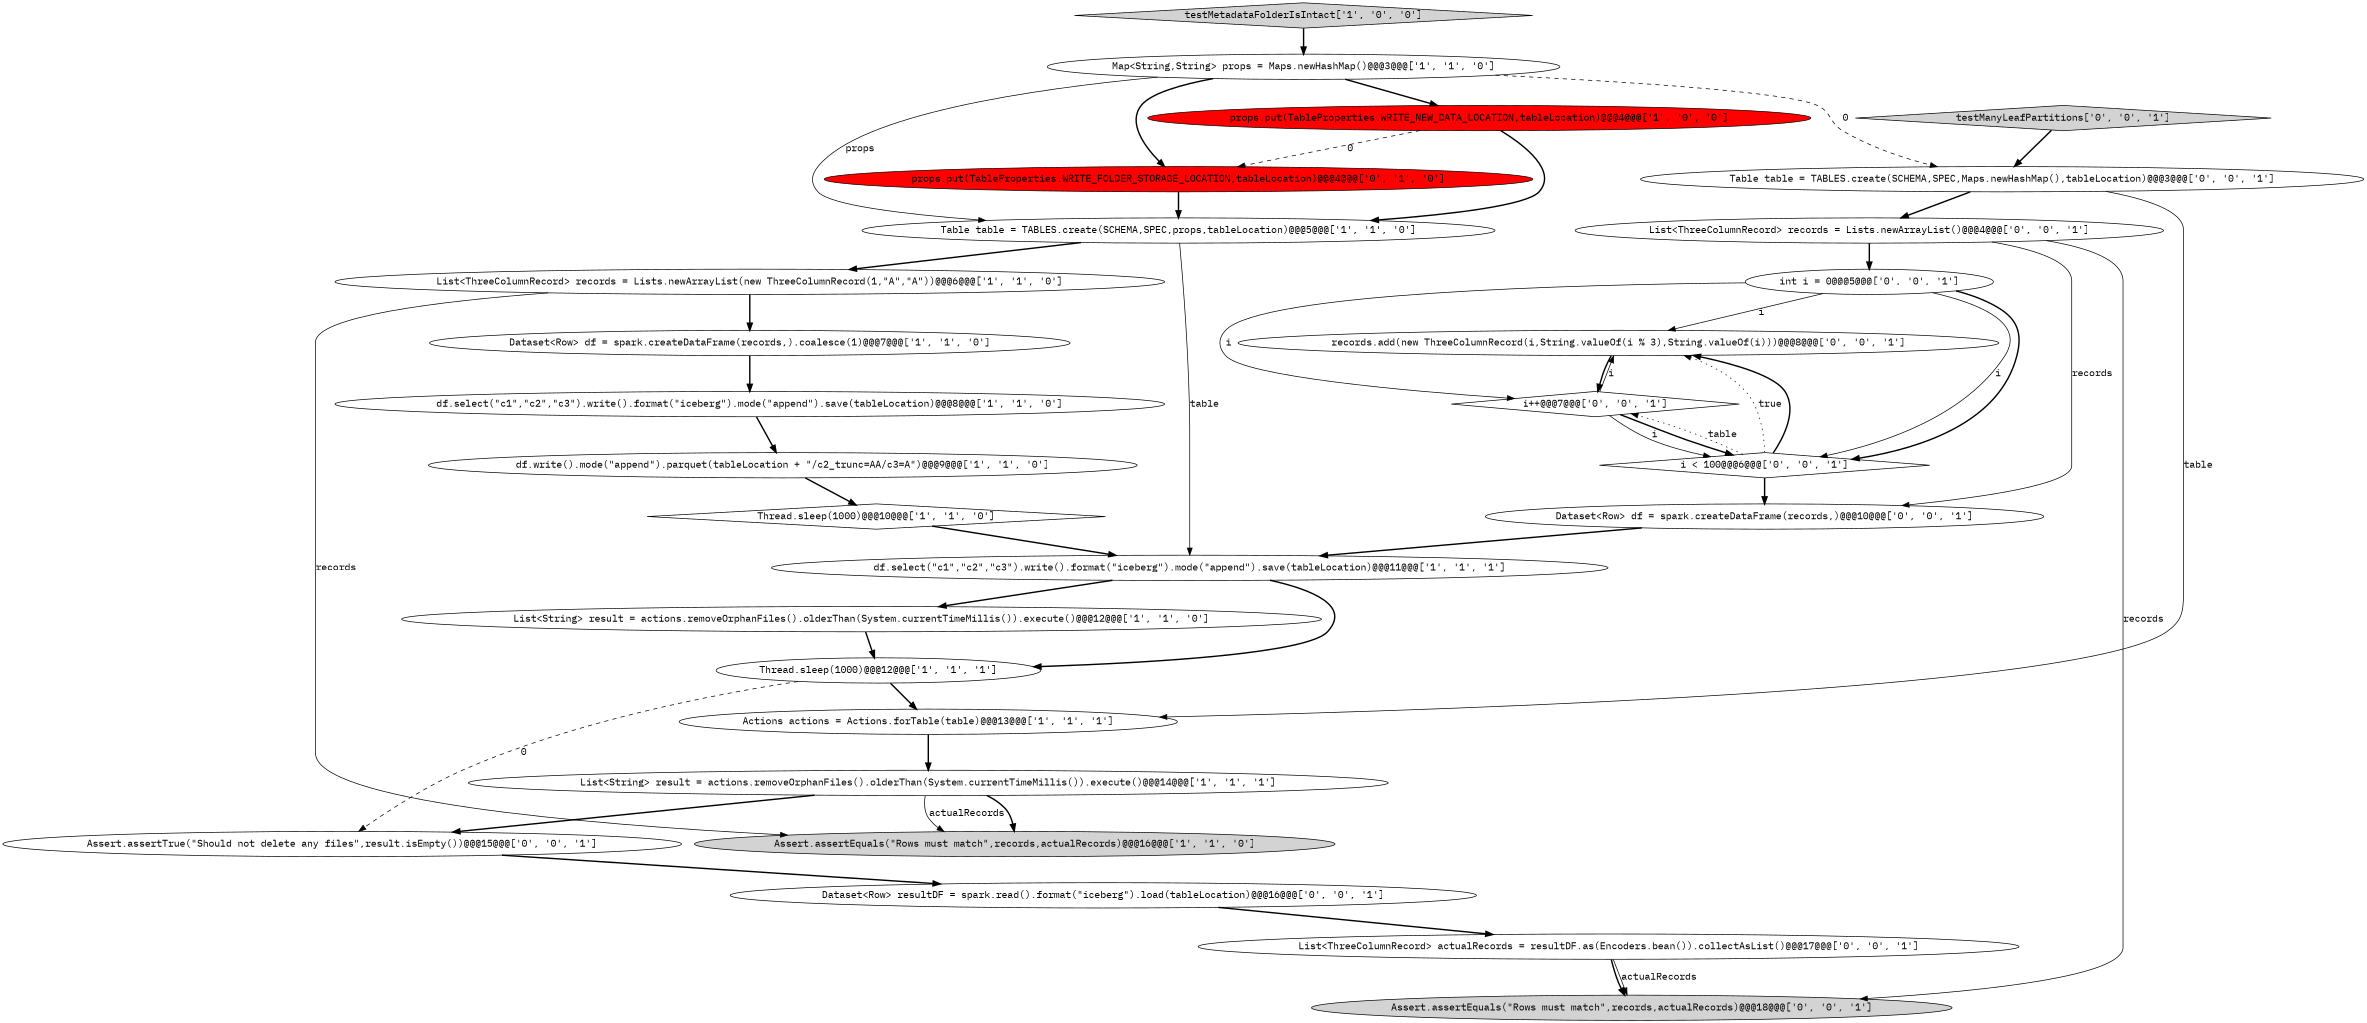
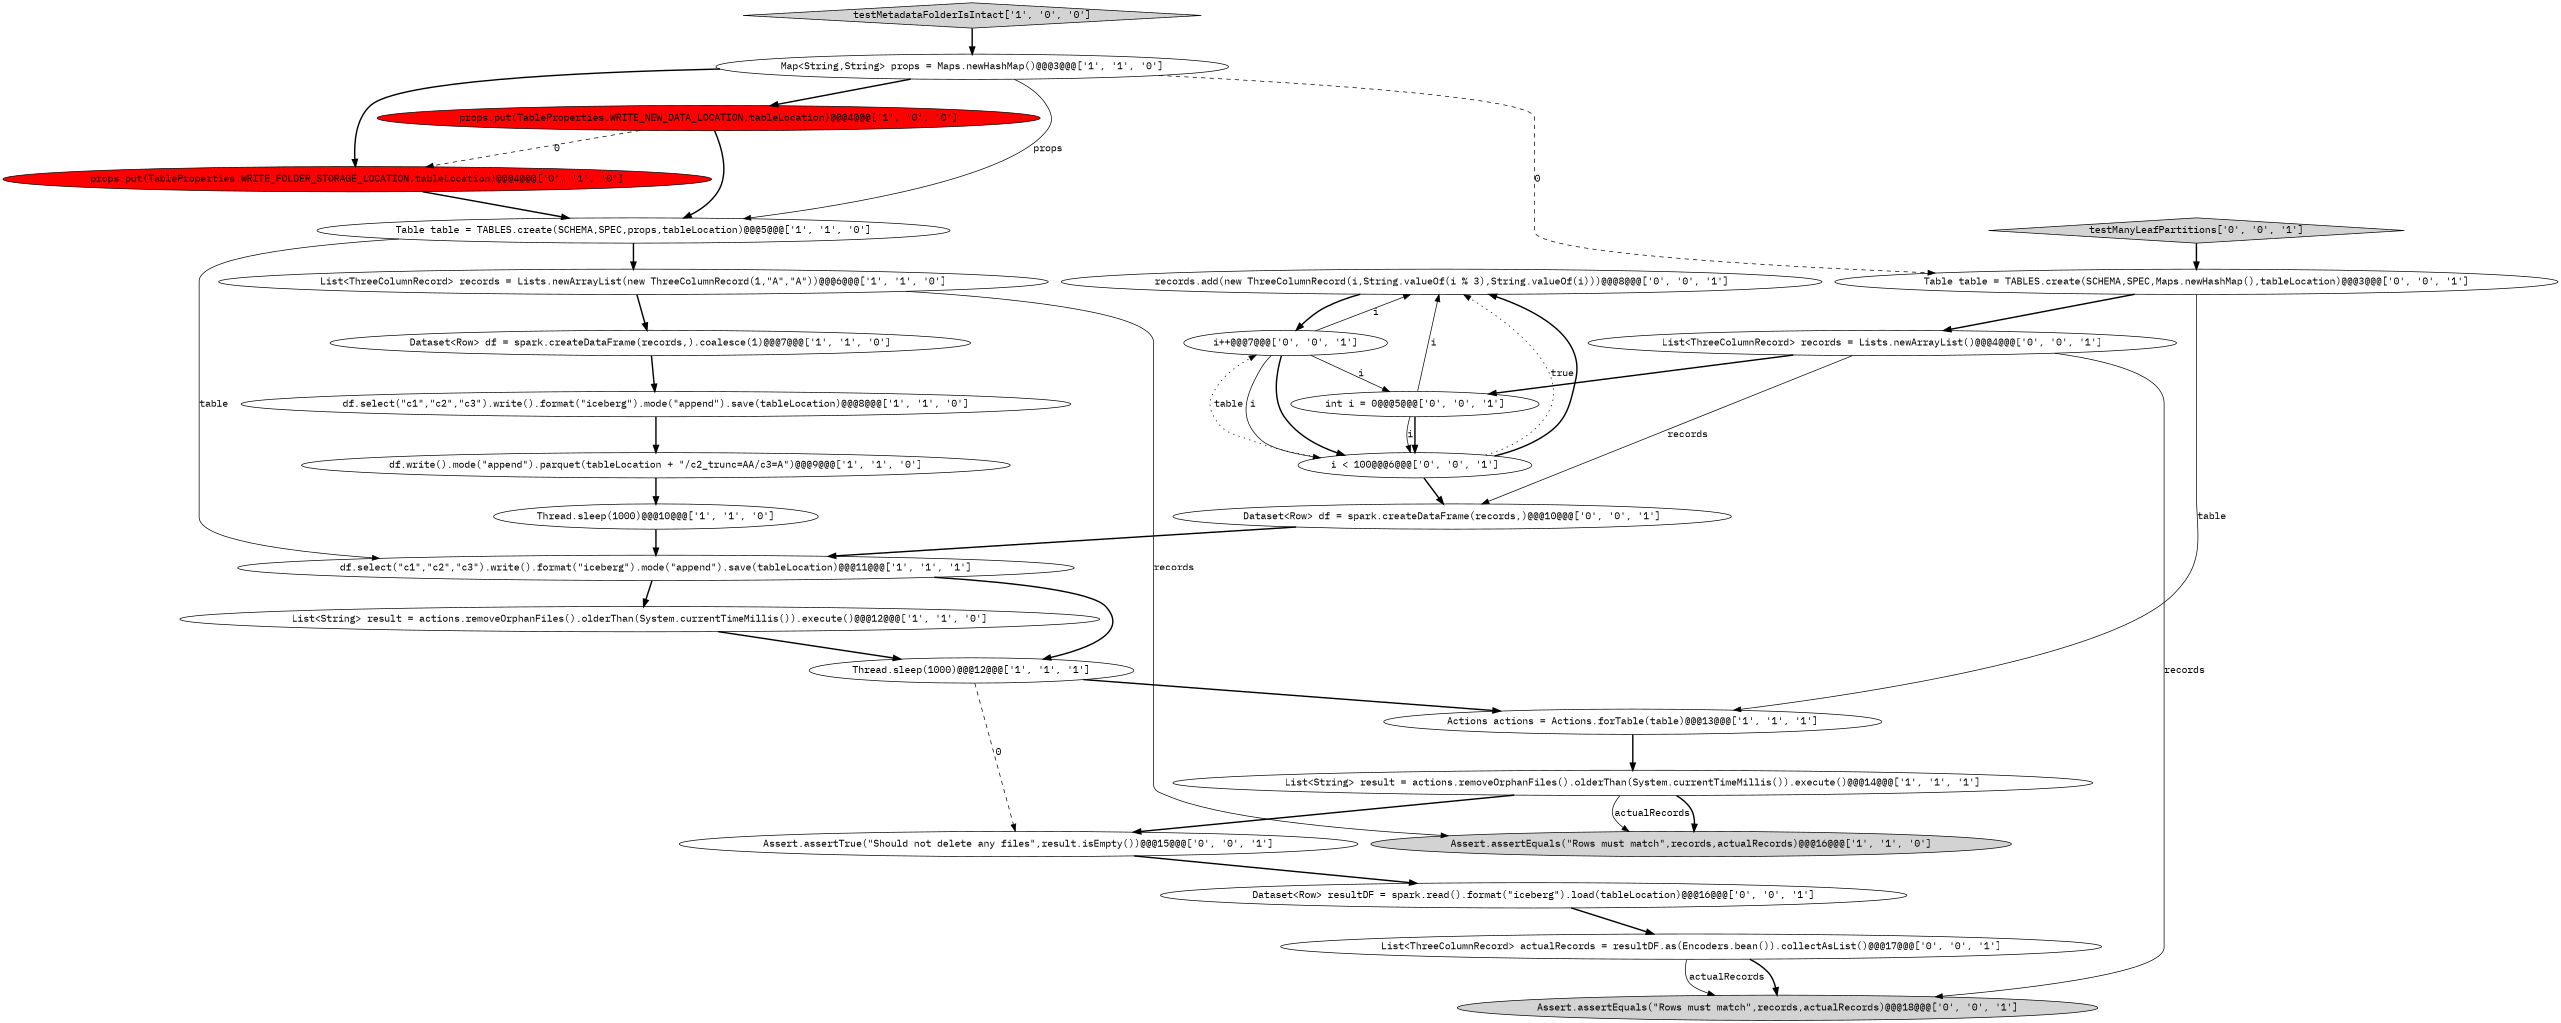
  digraph {
    fontname="IBM Plex Mono"
    node [fillcolor=white fontname="IBM Plex Mono" shape=ellipse style=filled]
    edge [fontname="IBM Plex Mono" style=bold]
    n1 [label="records.add(new ThreeColumnRecord(i,String.valueOf(i % 3),String.valueOf(i)))@@@8@@@['0', '0', '1']"]
-   n2 [label="i++@@@7@@@['0', '0', '1']" shape=diamond]
-   n3 [label="i < 100@@@6@@@['0', '0', '1']" shape=diamond]
+   n2 [label="i++@@@7@@@['0', '0', '1']"]
+   n3 [label="i < 100@@@6@@@['0', '0', '1']"]
    n4 [label="int i = 0@@@5@@@['0', '0', '1']"]
    n5 [label="Dataset<Row> df = spark.createDataFrame(records,)@@@10@@@['0', '0', '1']"]
    n6 [label="List<ThreeColumnRecord> records = Lists.newArrayList()@@@4@@@['0', '0', '1']"]
    n7 [fillcolor=lightgray label="Assert.assertEquals(\"Rows must match\",records,actualRecords)@@@18@@@['0', '0', '1']"]
    n8 [label="df.select(\"c1\",\"c2\",\"c3\").write().format(\"iceberg\").mode(\"append\").save(tableLocation)@@@11@@@['1', '1', '1']"]
    n9 [label="Map<String,String> props = Maps.newHashMap()@@@3@@@['1', '1', '0']"]
    n10 [fillcolor=red label="props.put(TableProperties.WRITE_NEW_DATA_LOCATION,tableLocation)@@@4@@@['1', '0', '0']"]
    n11 [fillcolor=red label="props.put(TableProperties.WRITE_FOLDER_STORAGE_LOCATION,tableLocation)@@@4@@@['0', '1', '0']"]
    n12 [label="Table table = TABLES.create(SCHEMA,SPEC,props,tableLocation)@@@5@@@['1', '1', '0']"]
    n13 [label="Table table = TABLES.create(SCHEMA,SPEC,Maps.newHashMap(),tableLocation)@@@3@@@['0', '0', '1']"]
    n14 [label="df.write().mode(\"append\").parquet(tableLocation + \"/c2_trunc=AA/c3=A\")@@@9@@@['1', '1', '0']"]
-   n15 [label="Thread.sleep(1000)@@@10@@@['1', '1', '0']" shape=diamond]
+   n15 [label="Thread.sleep(1000)@@@10@@@['1', '1', '0']"]
    n16 [label="List<ThreeColumnRecord> records = Lists.newArrayList(new ThreeColumnRecord(1,\"A\",\"A\"))@@@6@@@['1', '1', '0']"]
    n17 [fillcolor=lightgray label="testMetadataFolderIsIntact['1', '0', '0']" shape=diamond]
    n18 [label="List<String> result = actions.removeOrphanFiles().olderThan(System.currentTimeMillis()).execute()@@@12@@@['1', '1', '0']"]
    n19 [label="Thread.sleep(1000)@@@12@@@['1', '1', '1']"]
    n20 [label="Dataset<Row> resultDF = spark.read().format(\"iceberg\").load(tableLocation)@@@16@@@['0', '0', '1']"]
    n21 [label="List<ThreeColumnRecord> actualRecords = resultDF.as(Encoders.bean()).collectAsList()@@@17@@@['0', '0', '1']"]
    n22 [label="Actions actions = Actions.forTable(table)@@@13@@@['1', '1', '1']"]
    n23 [label="Assert.assertTrue(\"Should not delete any files\",result.isEmpty())@@@15@@@['0', '0', '1']"]
    n24 [label="Dataset<Row> df = spark.createDataFrame(records,).coalesce(1)@@@7@@@['1', '1', '0']"]
    n25 [label="df.select(\"c1\",\"c2\",\"c3\").write().format(\"iceberg\").mode(\"append\").save(tableLocation)@@@8@@@['1', '1', '0']"]
    n26 [label="List<String> result = actions.removeOrphanFiles().olderThan(System.currentTimeMillis()).execute()@@@14@@@['1', '1', '1']"]
    n27 [fillcolor=lightgray label="Assert.assertEquals(\"Rows must match\",records,actualRecords)@@@16@@@['1', '1', '0']"]
    n28 [fillcolor=lightgray label="testManyLeafPartitions['0', '0', '1']" shape=diamond]
    n1 -> n2
    n2 -> n1 [label=i style=solid]
    n2 -> n3 [label=i style=solid]
    n2 -> n3
    n3 -> n1 [label=true style=dotted]
    n3 -> n1
    n3 -> n2 [label=table style=dotted]
    n3 -> n5
    n4 -> n1 [label=i style=solid]
-   n4 -> n2 [label=i style=solid]
+   n2 -> n4 [label=i style=solid]
    n4 -> n3 [label=i style=solid]
    n4 -> n3
    n5 -> n8
    n6 -> n4
    n6 -> n5 [label=records style=solid]
    n6 -> n7 [label=records style=solid]
    n8 -> n18
    n8 -> n19
    n9 -> n10
    n9 -> n11
    n9 -> n12 [label=props style=solid]
    n9 -> n13 [label=0 style=dashed]
    n10 -> n11 [label=0 style=dashed]
    n10 -> n12
    n11 -> n12
    n12 -> n8 [label=table style=solid]
    n12 -> n16
    n13 -> n6
    n13 -> n22 [label=table style=solid]
    n14 -> n15
    n15 -> n8
    n16 -> n24
    n16 -> n27 [label=records style=solid]
    n17 -> n9
    n18 -> n19
    n19 -> n22
    n19 -> n23 [label=0 style=dashed]
    n20 -> n21
    n21 -> n7
    n21 -> n7 [label=actualRecords style=solid]
    n22 -> n26
    n23 -> n20
    n24 -> n25
    n25 -> n14
    n26 -> n23
    n26 -> n27 [label=actualRecords style=solid]
    n26 -> n27
    n28 -> n13
  }
